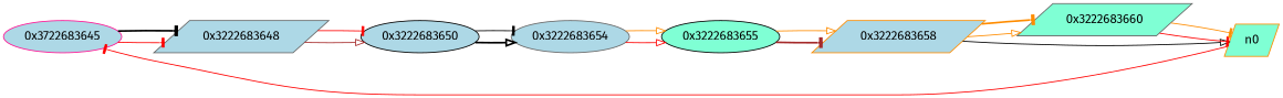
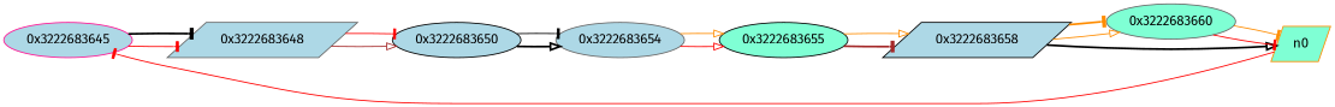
  digraph {
    fontname="Fira Sans"
    rankdir=LR
    node [color=gray40 fillcolor=lightblue fontname="Fira Sans" shape=ellipse style=filled]
    edge [arrowhead=tee color=red fontname="Fira Sans" style=solid]
-   n1 [color=deeppink label="0x3722683645"]
+   n1 [color=deeppink label="0x3222683645"]
    n2 [label="0x3222683648" shape=parallelogram]
    n3 [color=black label="0x3222683650"]
    n4 [label="0x3222683654"]
    n5 [color=black fillcolor=aquamarine label="0x3222683655"]
-   n6 [color=darkorange label="0x3222683658" shape=parallelogram]
-   n7 [fillcolor=aquamarine label="0x3222683660" shape=parallelogram]
+   n6 [color=black label="0x3222683658" shape=parallelogram]
+   n7 [fillcolor=aquamarine label="0x3222683660"]
    n0 [color=darkorange fillcolor=aquamarine shape=parallelogram]
    n1 -> n2
    n1 -> n2 [color=black style=bold]
    n2 -> n3 [arrowhead=onormal color=brown]
    n2 -> n3
    n3 -> n4 [arrowhead=onormal color=black style=bold]
    n3 -> n4 [color=black]
    n4 -> n5 [arrowhead=onormal]
    n4 -> n5 [arrowhead=onormal color=darkorange]
    n5 -> n6 [color=brown style=bold]
    n5 -> n6 [arrowhead=onormal color=darkorange]
    n6 -> n7 [arrowhead=onormal color=darkorange]
    n6 -> n7 [color=darkorange style=bold]
-   n6 -> n0 [arrowhead=onormal color=black]
+   n6 -> n0 [arrowhead=onormal color=black style=bold]
    n7 -> n0
    n7 -> n0 [color=darkorange]
    n0 -> n1
  }
